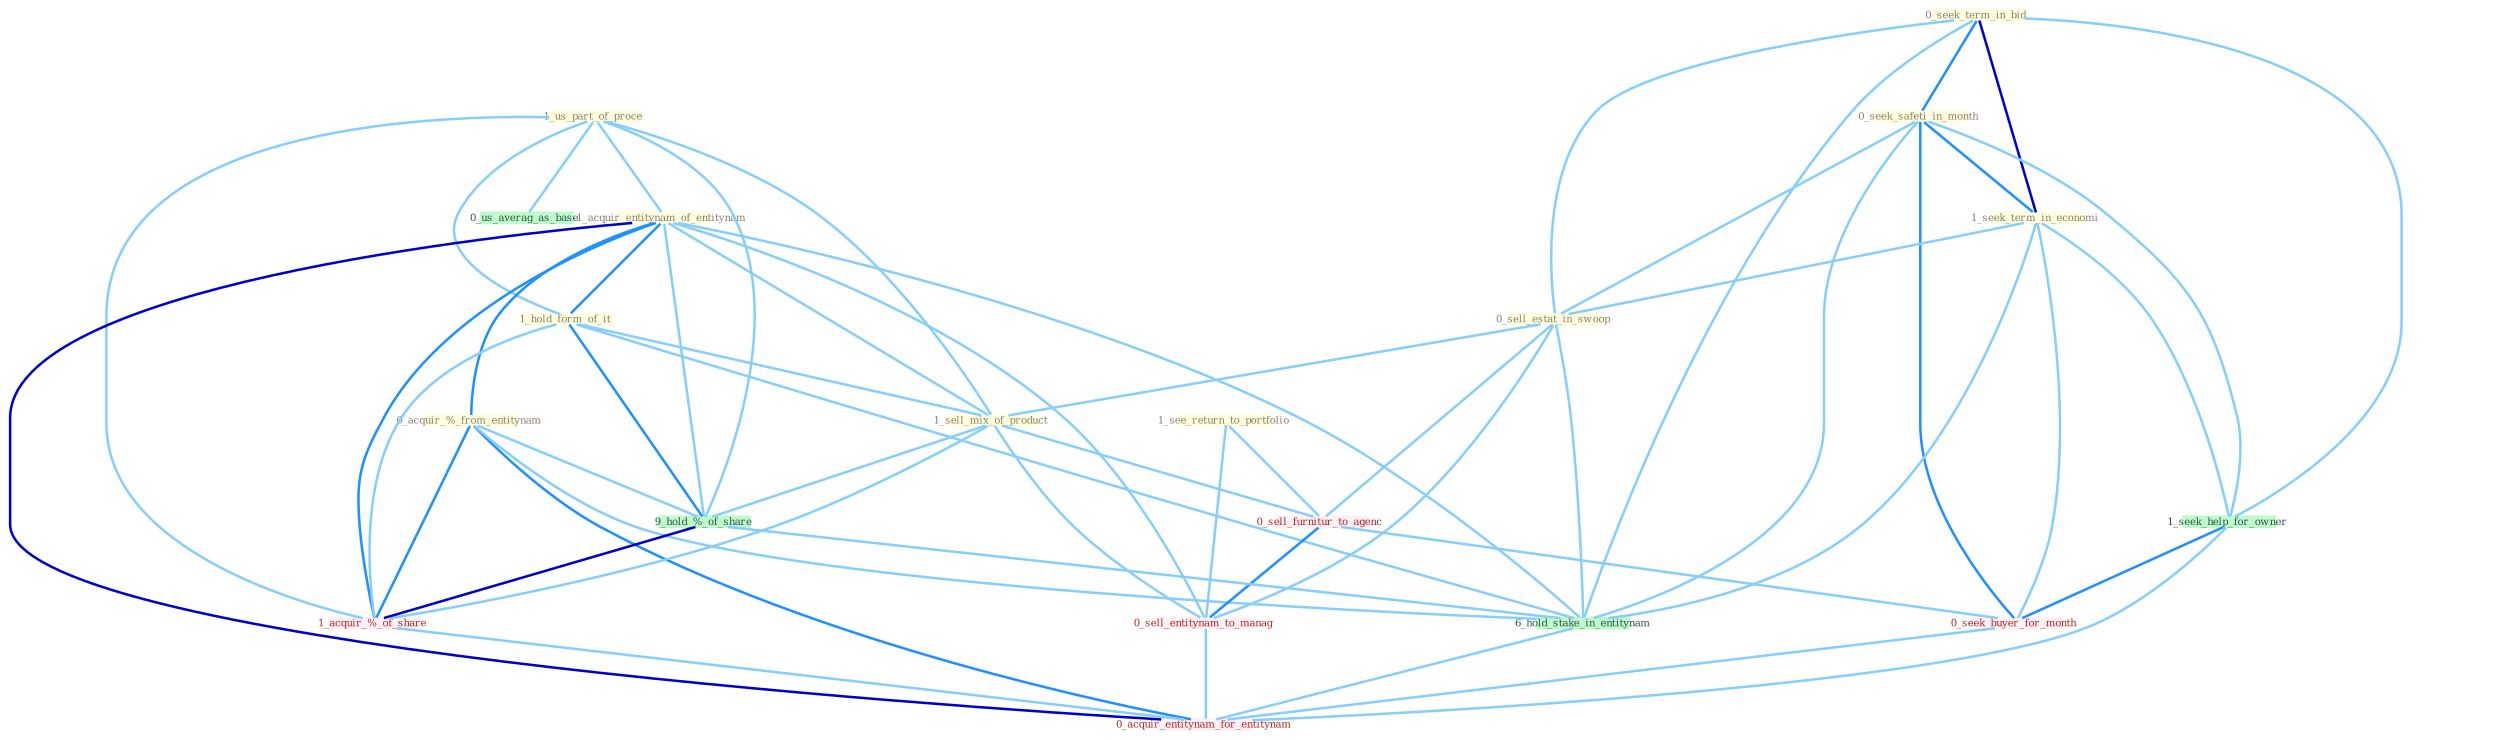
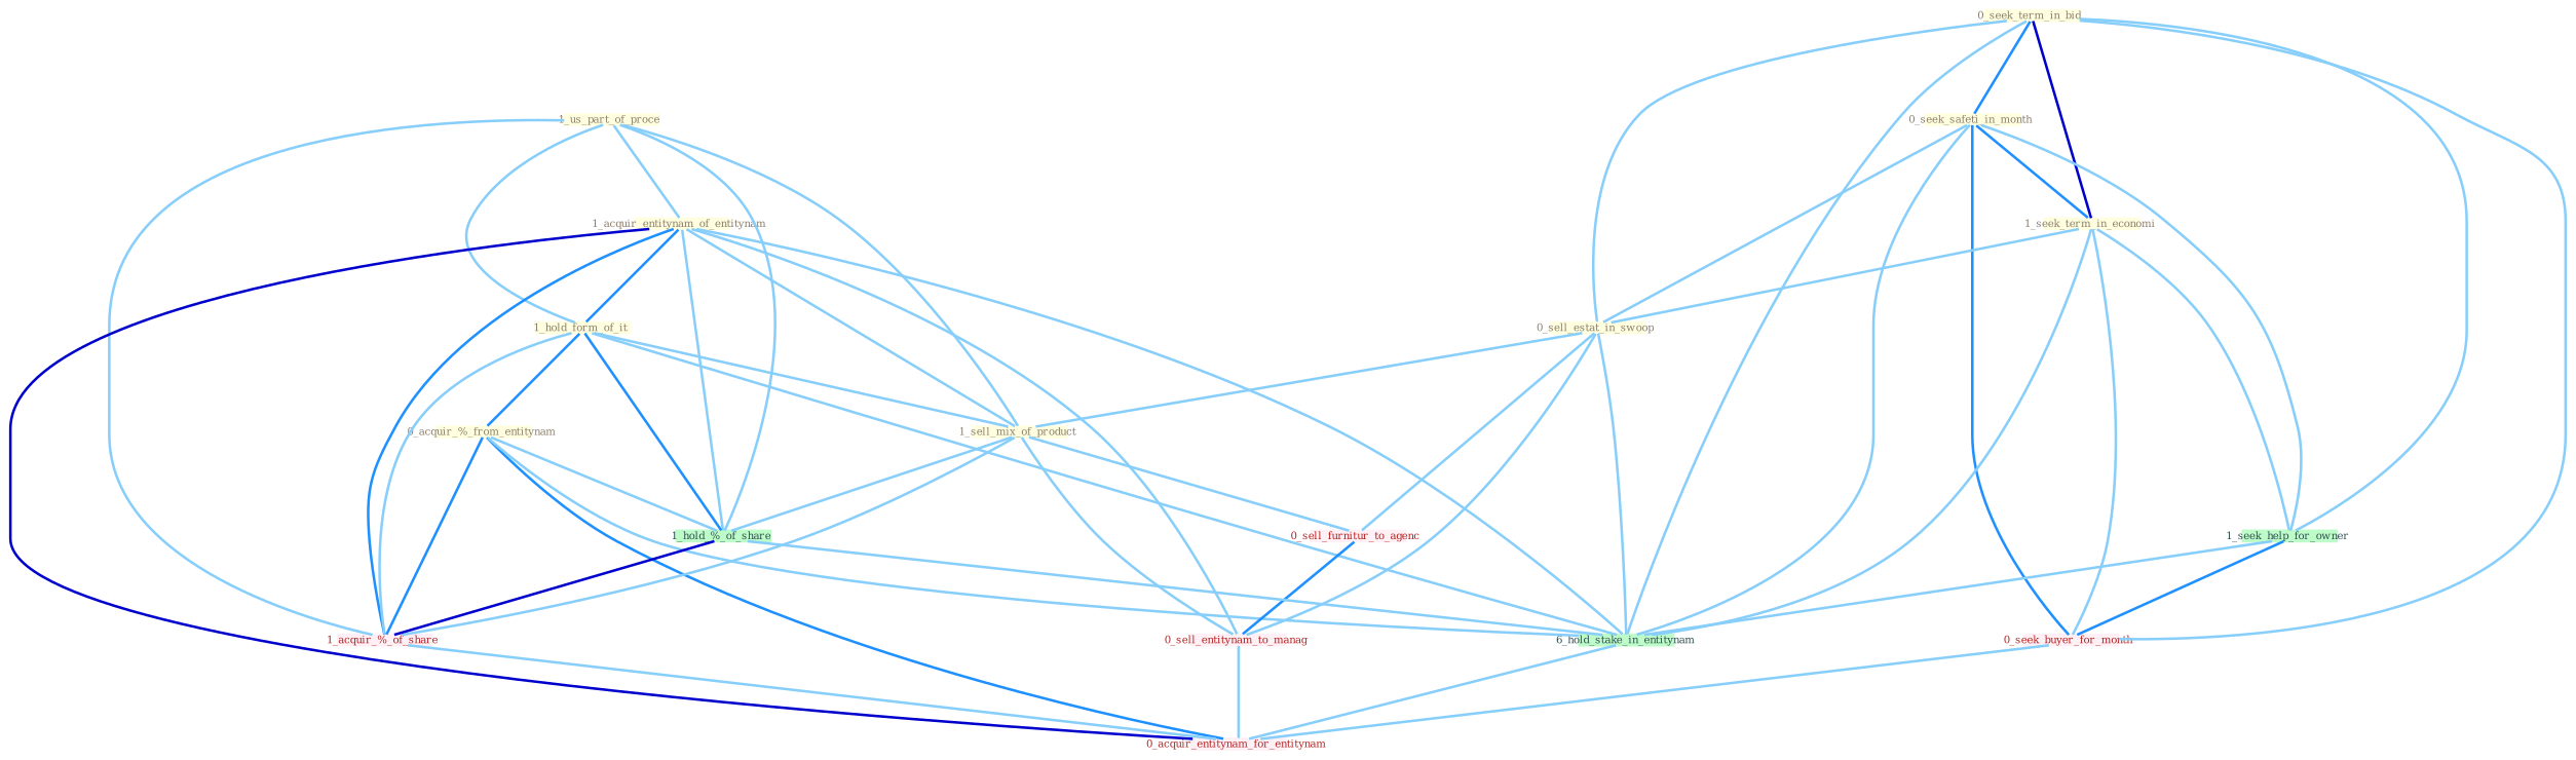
  graph {
    node [color="#ffffe0" fixedsize=true fontcolor="#8b7d6b" fontsize=4 shape=polygon style=filled]
    edge [color="#87cefa" w=1]
-   "1_see_return_to_portfolio " [height=.06 width=.5]
    "1_us_part_of_proce " [height=.06 width=.5]
    "1_acquir_entitynam_of_entitynam " [height=.06 width=.5]
    "0_seek_term_in_bid " [height=.06 width=.5]
    "0_seek_safeti_in_month " [height=.06 width=.5]
    "1_hold_form_of_it " [height=.06 width=.5]
    "1_seek_term_in_economi " [height=.06 width=.5]
    "0_acquir_%_from_entitynam " [height=.06 width=.5]
    "0_sell_estat_in_swoop " [height=.06 width=.5]
    "1_sell_mix_of_product " [height=.06 width=.5]
    "0_seek_buyer_for_month " [color="#fff0f5" fontcolor="#b22222" height=.06 width=.5]
    "1_acquir_%_of_share " [color="#fff0f5" fontcolor="#b22222" height=.06 width=.5]
    "0_sell_furnitur_to_agenc " [color="#fff0f5" fontcolor="#b22222" height=.06 width=.5]
    "0_sell_entitynam_to_manag " [color="#fff0f5" fontcolor="#b22222" height=.06 width=.5]
    "0_acquir_entitynam_for_entitynam " [color="#fff0f5" fontcolor="#b22222" height=.06 width=.5]
-   "1_hold_%_of_share " [color="#BDFCC9" fontcolor="#2f4f4f" height=.06 width=.5 label="9_hold_%_of_share"]
-   "0_us_averag_as_base " [color="#BDFCC9" fontcolor="#2f4f4f" height=.06 width=.5]
+   "1_hold_%_of_share " [color="#BDFCC9" fontcolor="#2f4f4f" height=.06 width=.5]
    n18 [color="#BDFCC9" fontcolor="#2f4f4f" height=.06 label="6_hold_stake_in_entitynam" width=.5]
    "1_seek_help_for_owner " [color="#BDFCC9" fontcolor="#2f4f4f" height=.06 width=.5]
    subgraph sub_1 {
-     "1_see_return_to_portfolio "
      "1_us_part_of_proce "
      "1_acquir_entitynam_of_entitynam "
      "0_seek_term_in_bid "
      "0_seek_safeti_in_month "
      "1_hold_form_of_it "
      "1_seek_term_in_economi "
      "0_acquir_%_from_entitynam "
      "0_sell_estat_in_swoop "
      "1_sell_mix_of_product "
    }
    subgraph sub_2 {
      "0_seek_buyer_for_month "
      "1_acquir_%_of_share "
      "0_sell_furnitur_to_agenc "
      "0_sell_entitynam_to_manag "
      "0_acquir_entitynam_for_entitynam "
    }
-   "1_see_return_to_portfolio " -- "0_sell_furnitur_to_agenc "
-   "1_see_return_to_portfolio " -- "0_sell_entitynam_to_manag "
    "1_us_part_of_proce " -- "1_acquir_entitynam_of_entitynam "
    "1_us_part_of_proce " -- "1_hold_form_of_it "
    "1_us_part_of_proce " -- "1_sell_mix_of_product "
    "1_us_part_of_proce " -- "1_acquir_%_of_share "
    "1_us_part_of_proce " -- "1_hold_%_of_share "
-   "1_us_part_of_proce " -- "0_us_averag_as_base "
    "1_acquir_entitynam_of_entitynam " -- "1_hold_form_of_it " [color="#1e90ff"]
-   "1_acquir_entitynam_of_entitynam " -- "0_acquir_%_from_entitynam " [color="#1e90ff" w=2]
+   "1_hold_form_of_it " -- "0_acquir_%_from_entitynam " [color="#1e90ff" w=2]
    "1_acquir_entitynam_of_entitynam " -- "1_sell_mix_of_product "
    "1_acquir_entitynam_of_entitynam " -- "1_acquir_%_of_share " [color="#1e90ff" w=2]
    "1_acquir_entitynam_of_entitynam " -- "0_sell_entitynam_to_manag "
    "1_acquir_entitynam_of_entitynam " -- "0_acquir_entitynam_for_entitynam " [color="#0000cd" w=3]
    "1_acquir_entitynam_of_entitynam " -- "1_hold_%_of_share "
    "1_acquir_entitynam_of_entitynam " -- n18
    "0_seek_term_in_bid " -- "0_seek_safeti_in_month " [color="#1e90ff" w=2]
    "0_seek_term_in_bid " -- "1_seek_term_in_economi " [color="#0000cd" w=3]
    "0_seek_term_in_bid " -- "0_sell_estat_in_swoop "
-   "0_sell_furnitur_to_agenc " -- "0_seek_buyer_for_month "
+   "0_seek_term_in_bid " -- "0_seek_buyer_for_month "
    "0_seek_term_in_bid " -- n18
    "0_seek_term_in_bid " -- "1_seek_help_for_owner "
    "0_seek_safeti_in_month " -- "1_seek_term_in_economi " [color="#1e90ff" w=2]
    "0_seek_safeti_in_month " -- "0_sell_estat_in_swoop "
    "0_seek_safeti_in_month " -- "0_seek_buyer_for_month " [color="#1e90ff" w=2]
    "0_seek_safeti_in_month " -- n18
    "0_seek_safeti_in_month " -- "1_seek_help_for_owner "
    "1_hold_form_of_it " -- "1_sell_mix_of_product "
    "1_hold_form_of_it " -- "1_acquir_%_of_share "
    "1_hold_form_of_it " -- "1_hold_%_of_share " [color="#1e90ff" w=2]
    "1_hold_form_of_it " -- n18
    "1_seek_term_in_economi " -- "0_sell_estat_in_swoop "
    "1_seek_term_in_economi " -- "0_seek_buyer_for_month "
    "1_seek_term_in_economi " -- n18
    "1_seek_term_in_economi " -- "1_seek_help_for_owner "
    "0_acquir_%_from_entitynam " -- "1_acquir_%_of_share " [color="#1e90ff" w=2]
    "0_acquir_%_from_entitynam " -- "0_acquir_entitynam_for_entitynam " [color="#1e90ff" w=2]
    "0_acquir_%_from_entitynam " -- "1_hold_%_of_share "
    "0_acquir_%_from_entitynam " -- n18
    "0_sell_estat_in_swoop " -- "1_sell_mix_of_product "
    "0_sell_estat_in_swoop " -- "0_sell_furnitur_to_agenc "
    "0_sell_estat_in_swoop " -- "0_sell_entitynam_to_manag "
    "0_sell_estat_in_swoop " -- n18
    "1_sell_mix_of_product " -- "1_acquir_%_of_share "
    "1_sell_mix_of_product " -- "0_sell_furnitur_to_agenc "
    "1_sell_mix_of_product " -- "0_sell_entitynam_to_manag "
    "1_sell_mix_of_product " -- "1_hold_%_of_share "
    "0_seek_buyer_for_month " -- "0_acquir_entitynam_for_entitynam "
    "1_acquir_%_of_share " -- "0_acquir_entitynam_for_entitynam "
    "0_sell_furnitur_to_agenc " -- "0_sell_entitynam_to_manag " [color="#1e90ff" w=2]
    "0_sell_entitynam_to_manag " -- "0_acquir_entitynam_for_entitynam "
    "1_hold_%_of_share " -- "1_acquir_%_of_share " [color="#0000cd" w=3]
    "1_hold_%_of_share " -- n18
    n18 -- "0_acquir_entitynam_for_entitynam "
    "1_seek_help_for_owner " -- "0_seek_buyer_for_month " [color="#1e90ff" w=2]
-   "1_seek_help_for_owner " -- "0_acquir_entitynam_for_entitynam "
+   "1_seek_help_for_owner " -- n18
  }
